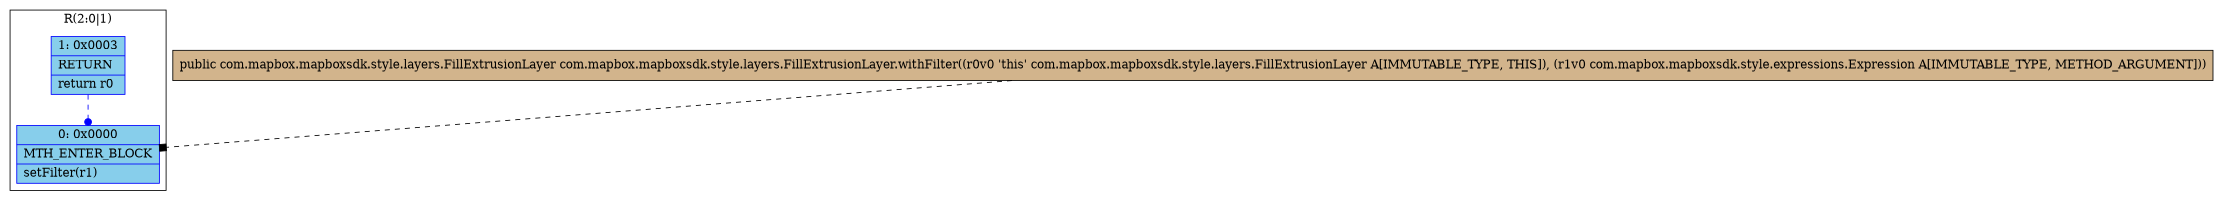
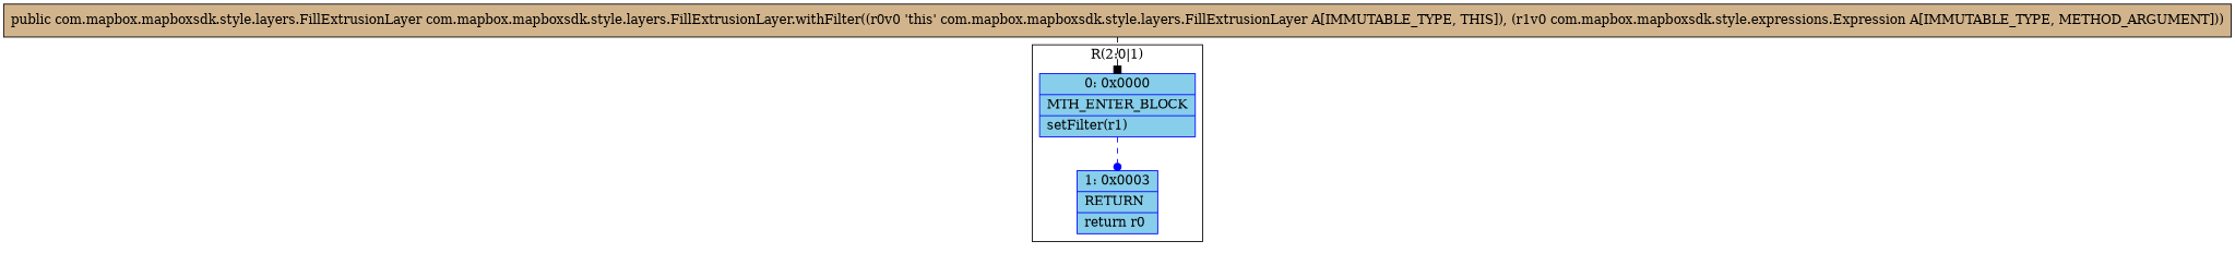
  digraph {
    node [color=blue shape=record style=filled fillcolor=skyblue]
    edge [style=dashed]
    n1 [label="{0\:\ 0x0000|MTH_ENTER_BLOCK\l|setFilter(r1)\l}"]
    n2 [label="{1\:\ 0x0003|RETURN\l|return r0\l}"]
    n3 [label="{public com.mapbox.mapboxsdk.style.layers.FillExtrusionLayer com.mapbox.mapboxsdk.style.layers.FillExtrusionLayer.withFilter((r0v0 'this' com.mapbox.mapboxsdk.style.layers.FillExtrusionLayer A[IMMUTABLE_TYPE, THIS]), (r1v0 com.mapbox.mapboxsdk.style.expressions.Expression A[IMMUTABLE_TYPE, METHOD_ARGUMENT])) }" fillcolor=tan color=""]
    subgraph cluster_1 {
      label="R(2:0|1)"
      n1
      n2
    }
-   n2 -> n1 [color=blue arrowhead=dot]
+   n1 -> n2 [color=blue arrowhead=dot]
    n3 -> n1 [color=black arrowhead=box]
  }
